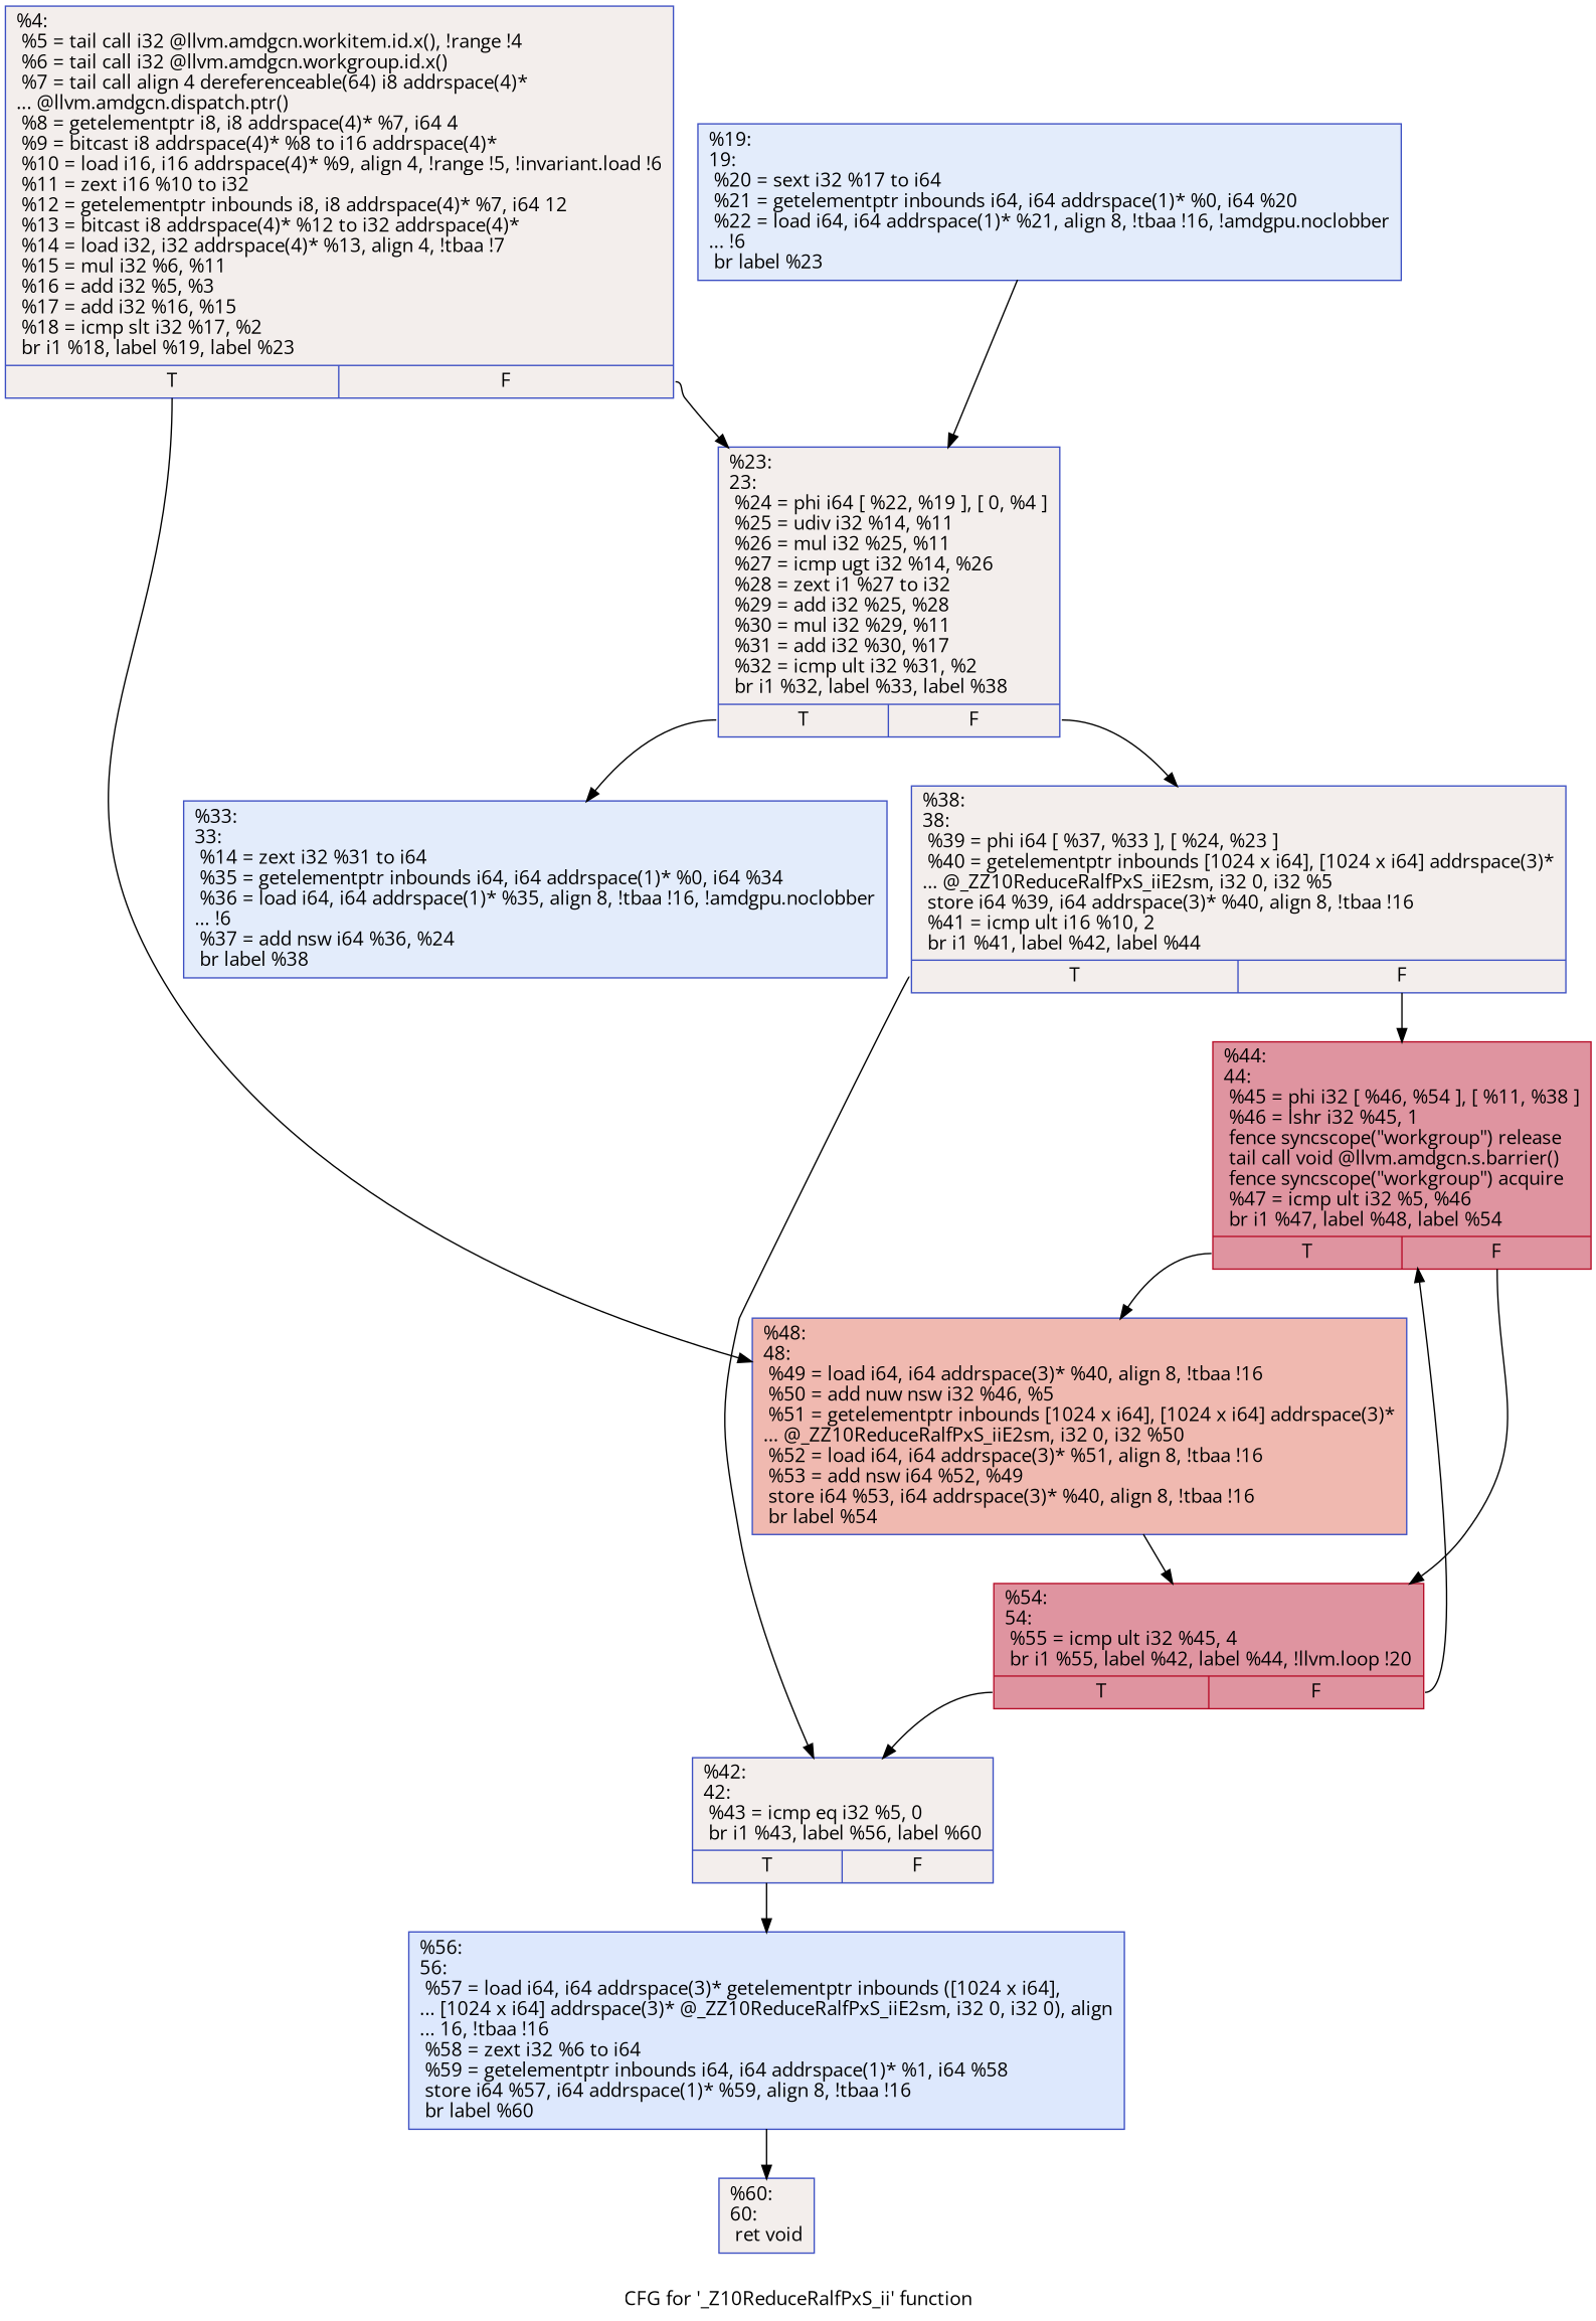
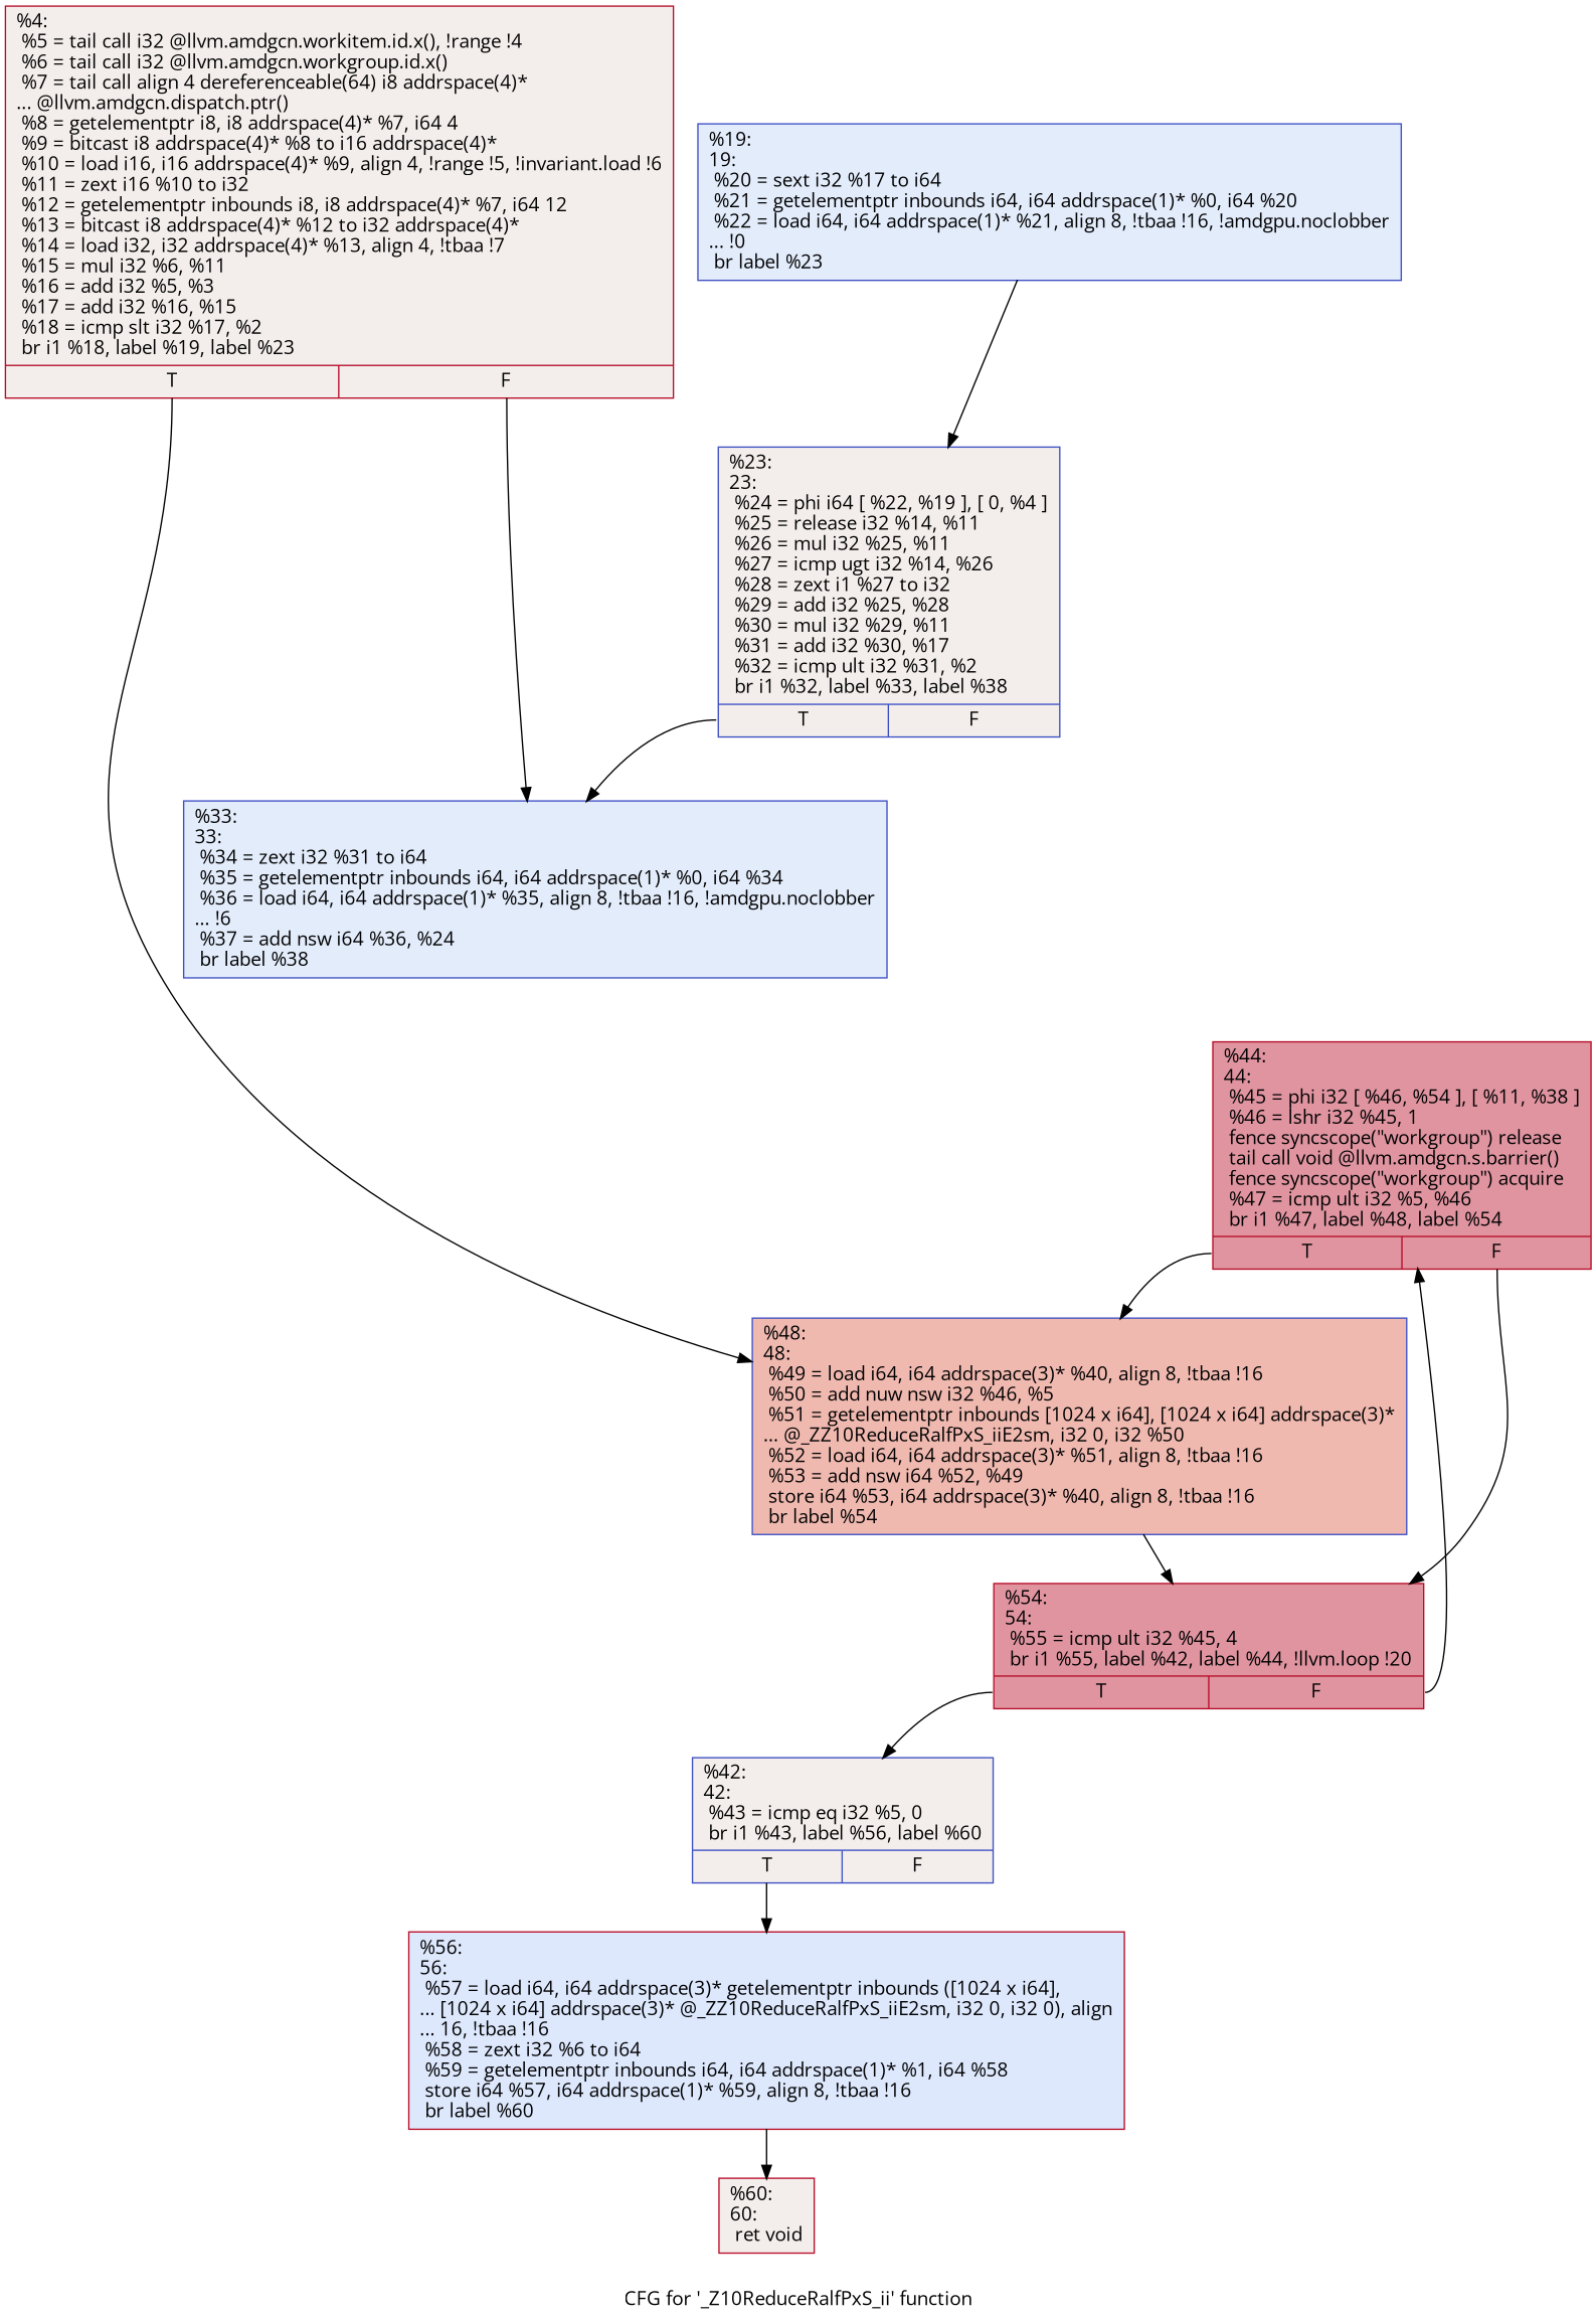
  digraph {
    fontname="Open Sans"
    label="CFG for '_Z10ReduceRalfPxS_ii' function"
    node [color="#3d50c3ff" fillcolor="#e3d9d370" fontname="Open Sans" shape=record style=filled]
    edge [fontname="Open Sans" tailport=s0]
-   n1 [label="{%4:\l  %5 = tail call i32 @llvm.amdgcn.workitem.id.x(), !range !4\l  %6 = tail call i32 @llvm.amdgcn.workgroup.id.x()\l  %7 = tail call align 4 dereferenceable(64) i8 addrspace(4)*\l... @llvm.amdgcn.dispatch.ptr()\l  %8 = getelementptr i8, i8 addrspace(4)* %7, i64 4\l  %9 = bitcast i8 addrspace(4)* %8 to i16 addrspace(4)*\l  %10 = load i16, i16 addrspace(4)* %9, align 4, !range !5, !invariant.load !6\l  %11 = zext i16 %10 to i32\l  %12 = getelementptr inbounds i8, i8 addrspace(4)* %7, i64 12\l  %13 = bitcast i8 addrspace(4)* %12 to i32 addrspace(4)*\l  %14 = load i32, i32 addrspace(4)* %13, align 4, !tbaa !7\l  %15 = mul i32 %6, %11\l  %16 = add i32 %5, %3\l  %17 = add i32 %16, %15\l  %18 = icmp slt i32 %17, %2\l  br i1 %18, label %19, label %23\l|{<s0>T|<s1>F}}"]
-   n2 [label="{%23:\l23:                                               \l  %24 = phi i64 [ %22, %19 ], [ 0, %4 ]\l  %25 = udiv i32 %14, %11\l  %26 = mul i32 %25, %11\l  %27 = icmp ugt i32 %14, %26\l  %28 = zext i1 %27 to i32\l  %29 = add i32 %25, %28\l  %30 = mul i32 %29, %11\l  %31 = add i32 %30, %17\l  %32 = icmp ult i32 %31, %2\l  br i1 %32, label %33, label %38\l|{<s0>T|<s1>F}}"]
+   n1 [color="#b70d28ff" label="{%4:\l  %5 = tail call i32 @llvm.amdgcn.workitem.id.x(), !range !4\l  %6 = tail call i32 @llvm.amdgcn.workgroup.id.x()\l  %7 = tail call align 4 dereferenceable(64) i8 addrspace(4)*\l... @llvm.amdgcn.dispatch.ptr()\l  %8 = getelementptr i8, i8 addrspace(4)* %7, i64 4\l  %9 = bitcast i8 addrspace(4)* %8 to i16 addrspace(4)*\l  %10 = load i16, i16 addrspace(4)* %9, align 4, !range !5, !invariant.load !6\l  %11 = zext i16 %10 to i32\l  %12 = getelementptr inbounds i8, i8 addrspace(4)* %7, i64 12\l  %13 = bitcast i8 addrspace(4)* %12 to i32 addrspace(4)*\l  %14 = load i32, i32 addrspace(4)* %13, align 4, !tbaa !7\l  %15 = mul i32 %6, %11\l  %16 = add i32 %5, %3\l  %17 = add i32 %16, %15\l  %18 = icmp slt i32 %17, %2\l  br i1 %18, label %19, label %23\l|{<s0>T|<s1>F}}"]
+   n2 [label="{%23:\l23:                                               \l  %24 = phi i64 [ %22, %19 ], [ 0, %4 ]\l  %25 = release i32 %14, %11\l  %26 = mul i32 %25, %11\l  %27 = icmp ugt i32 %14, %26\l  %28 = zext i1 %27 to i32\l  %29 = add i32 %25, %28\l  %30 = mul i32 %29, %11\l  %31 = add i32 %30, %17\l  %32 = icmp ult i32 %31, %2\l  br i1 %32, label %33, label %38\l|{<s0>T|<s1>F}}"]
    n3 [fillcolor="#de614d70" label="{%48:\l48:                                               \l  %49 = load i64, i64 addrspace(3)* %40, align 8, !tbaa !16\l  %50 = add nuw nsw i32 %46, %5\l  %51 = getelementptr inbounds [1024 x i64], [1024 x i64] addrspace(3)*\l... @_ZZ10ReduceRalfPxS_iiE2sm, i32 0, i32 %50\l  %52 = load i64, i64 addrspace(3)* %51, align 8, !tbaa !16\l  %53 = add nsw i64 %52, %49\l  store i64 %53, i64 addrspace(3)* %40, align 8, !tbaa !16\l  br label %54\l}"]
-   n4 [fillcolor="#bfd3f670" label="{%19:\l19:                                               \l  %20 = sext i32 %17 to i64\l  %21 = getelementptr inbounds i64, i64 addrspace(1)* %0, i64 %20\l  %22 = load i64, i64 addrspace(1)* %21, align 8, !tbaa !16, !amdgpu.noclobber\l... !6\l  br label %23\l}"]
-   n5 [fillcolor="#bfd3f670" label="{%33:\l33:                                               \l  %14 = zext i32 %31 to i64\l  %35 = getelementptr inbounds i64, i64 addrspace(1)* %0, i64 %34\l  %36 = load i64, i64 addrspace(1)* %35, align 8, !tbaa !16, !amdgpu.noclobber\l... !6\l  %37 = add nsw i64 %36, %24\l  br label %38\l}"]
-   n6 [label="{%38:\l38:                                               \l  %39 = phi i64 [ %37, %33 ], [ %24, %23 ]\l  %40 = getelementptr inbounds [1024 x i64], [1024 x i64] addrspace(3)*\l... @_ZZ10ReduceRalfPxS_iiE2sm, i32 0, i32 %5\l  store i64 %39, i64 addrspace(3)* %40, align 8, !tbaa !16\l  %41 = icmp ult i16 %10, 2\l  br i1 %41, label %42, label %44\l|{<s0>T|<s1>F}}"]
+   n4 [fillcolor="#bfd3f670" label="{%19:\l19:                                               \l  %20 = sext i32 %17 to i64\l  %21 = getelementptr inbounds i64, i64 addrspace(1)* %0, i64 %20\l  %22 = load i64, i64 addrspace(1)* %21, align 8, !tbaa !16, !amdgpu.noclobber\l... !0\l  br label %23\l}"]
+   n5 [fillcolor="#bfd3f670" label="{%33:\l33:                                               \l  %34 = zext i32 %31 to i64\l  %35 = getelementptr inbounds i64, i64 addrspace(1)* %0, i64 %34\l  %36 = load i64, i64 addrspace(1)* %35, align 8, !tbaa !16, !amdgpu.noclobber\l... !6\l  %37 = add nsw i64 %36, %24\l  br label %38\l}"]
    n7 [label="{%42:\l42:                                               \l  %43 = icmp eq i32 %5, 0\l  br i1 %43, label %56, label %60\l|{<s0>T|<s1>F}}"]
    n8 [color="#b70d28ff" fillcolor="#b70d2870" label="{%44:\l44:                                               \l  %45 = phi i32 [ %46, %54 ], [ %11, %38 ]\l  %46 = lshr i32 %45, 1\l  fence syncscope(\"workgroup\") release\l  tail call void @llvm.amdgcn.s.barrier()\l  fence syncscope(\"workgroup\") acquire\l  %47 = icmp ult i32 %5, %46\l  br i1 %47, label %48, label %54\l|{<s0>T|<s1>F}}"]
-   n9 [fillcolor="#b2ccfb70" label="{%56:\l56:                                               \l  %57 = load i64, i64 addrspace(3)* getelementptr inbounds ([1024 x i64],\l... [1024 x i64] addrspace(3)* @_ZZ10ReduceRalfPxS_iiE2sm, i32 0, i32 0), align\l... 16, !tbaa !16\l  %58 = zext i32 %6 to i64\l  %59 = getelementptr inbounds i64, i64 addrspace(1)* %1, i64 %58\l  store i64 %57, i64 addrspace(1)* %59, align 8, !tbaa !16\l  br label %60\l}"]
+   n9 [color="#b70d28ff" fillcolor="#b2ccfb70" label="{%56:\l56:                                               \l  %57 = load i64, i64 addrspace(3)* getelementptr inbounds ([1024 x i64],\l... [1024 x i64] addrspace(3)* @_ZZ10ReduceRalfPxS_iiE2sm, i32 0, i32 0), align\l... 16, !tbaa !16\l  %58 = zext i32 %6 to i64\l  %59 = getelementptr inbounds i64, i64 addrspace(1)* %1, i64 %58\l  store i64 %57, i64 addrspace(1)* %59, align 8, !tbaa !16\l  br label %60\l}"]
    n10 [color="#b70d28ff" fillcolor="#b70d2870" label="{%54:\l54:                                               \l  %55 = icmp ult i32 %45, 4\l  br i1 %55, label %42, label %44, !llvm.loop !20\l|{<s0>T|<s1>F}}"]
-   n11 [label="{%60:\l60:                                               \l  ret void\l}"]
-   n1 -> n2 [tailport=s1]
+   n11 [color="#b70d28ff" label="{%60:\l60:                                               \l  ret void\l}"]
+   n1 -> n5 [tailport=s1]
    n1 -> n3
    n2 -> n5
-   n2 -> n6 [tailport=s1]
    n3 -> n10
    n4 -> n2
-   n6 -> n7
-   n6 -> n8 [tailport=s1]
    n7 -> n9
    n8 -> n3
    n8 -> n10 [tailport=s1]
    n9 -> n11
    n10 -> n7
    n10 -> n8 [tailport=s1]
  }
